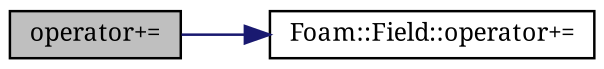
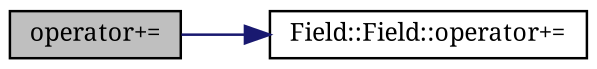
  digraph {
    rankdir=LR
    fontname="Noto Serif"
    node [color=black fontname="Noto Serif" fontsize=10 shape=record]
    n1 [fillcolor=grey75 fontcolor=black height=0.2 label="operator+=" style=filled width=0.4]
-   n2 [height=0.2 label="Foam::Field::operator+=" width=0.4]
+   n2 [height=0.2 label="Field::Field::operator+=" width=0.4]
    n1 -> n2 [color=midnightblue fontname="Noto Serif" fontsize=10 labelfontname=FreeSans labelfontsize=10 style=solid]
  }
